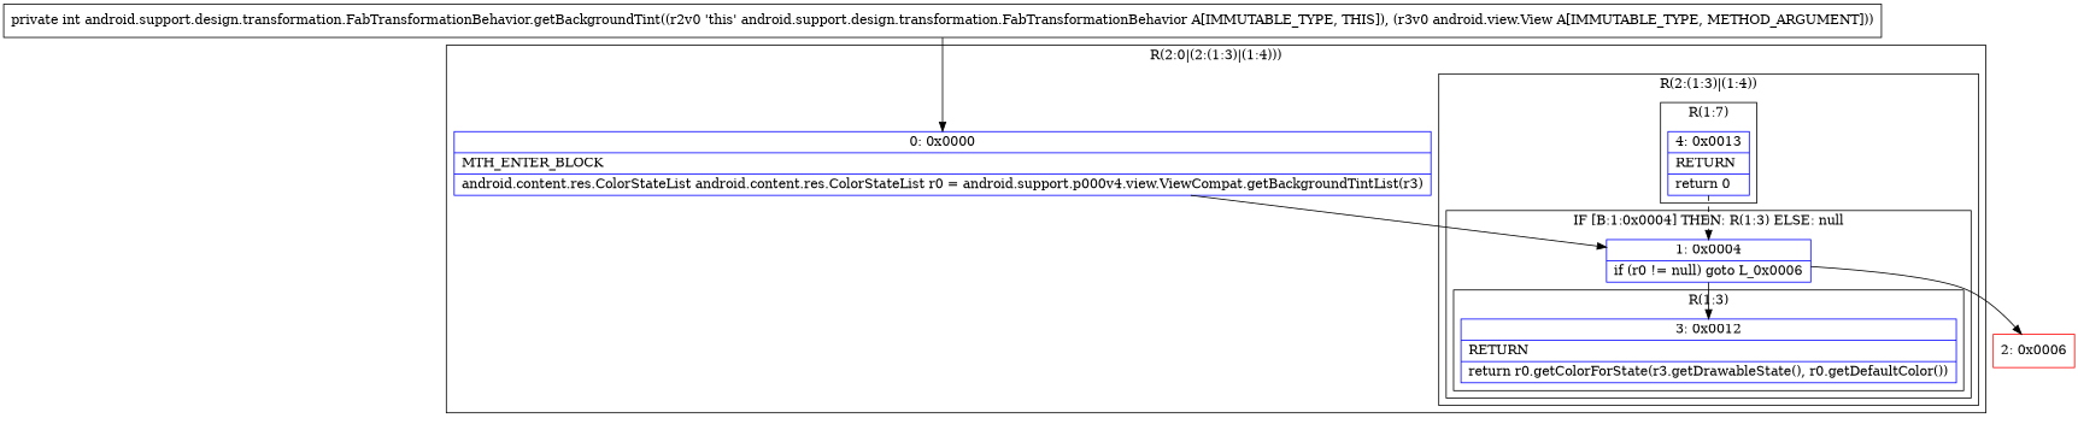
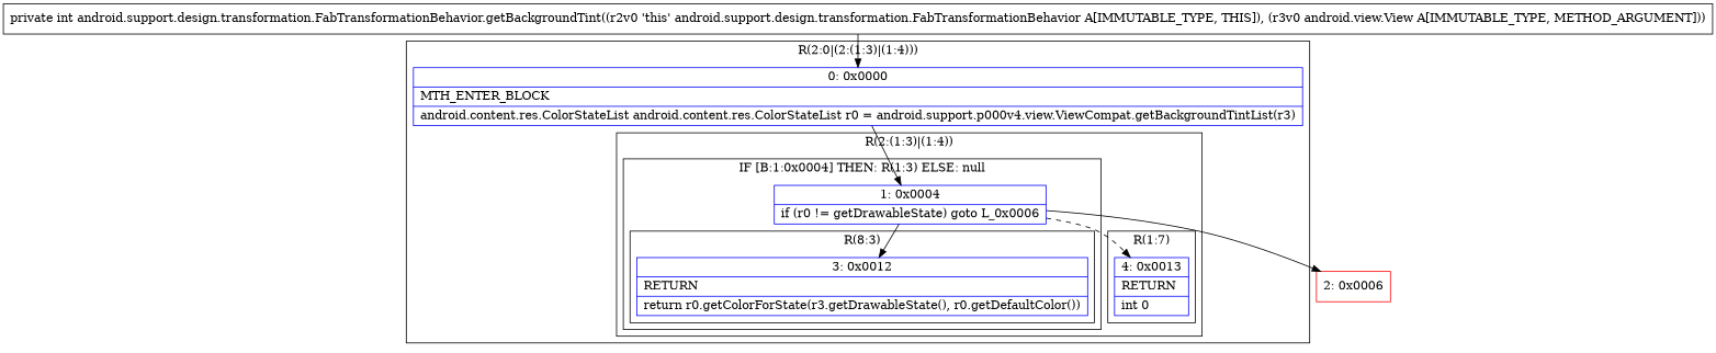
  digraph {
    node [color=blue shape=record]
    n1 [label="{3\:\ 0x0012|RETURN\l|return r0.getColorForState(r3.getDrawableState(), r0.getDefaultColor())\l}"]
-   n2 [label="{1\:\ 0x0004|if (r0 != null) goto L_0x0006\l}"]
-   n3 [label="{4\:\ 0x0013|RETURN\l|return 0\l}"]
+   n2 [label="{1\:\ 0x0004|if (r0 != getDrawableState) goto L_0x0006\l}"]
+   n3 [label="{4\:\ 0x0013|RETURN\l|int 0\l}"]
    n4 [label="{0\:\ 0x0000|MTH_ENTER_BLOCK\l|android.content.res.ColorStateList android.content.res.ColorStateList r0 = android.support.p000v4.view.ViewCompat.getBackgroundTintList(r3)\l}"]
    n5 [color=red label="{2\:\ 0x0006}"]
    n6 [label="{private int android.support.design.transformation.FabTransformationBehavior.getBackgroundTint((r2v0 'this' android.support.design.transformation.FabTransformationBehavior A[IMMUTABLE_TYPE, THIS]), (r3v0 android.view.View A[IMMUTABLE_TYPE, METHOD_ARGUMENT])) }" color=""]
    subgraph cluster_1 {
      label="R(2:0|(2:(1:3)|(1:4)))"
      n4
      subgraph cluster_2 {
        label="R(2:(1:3)|(1:4))"
        subgraph cluster_3 {
          label="IF [B:1:0x0004] THEN: R(1:3) ELSE: null"
          n2
          subgraph cluster_4 {
-           label="R(1:3)"
+           label="R(8:3)"
            n1
          }
        }
        subgraph cluster_5 {
          label="R(1:7)"
          n3
        }
      }
    }
    n2 -> n1
-   n3 -> n2 [style=dashed]
+   n2 -> n3 [style=dashed]
    n2 -> n5
    n4 -> n2
    n6 -> n4
  }
